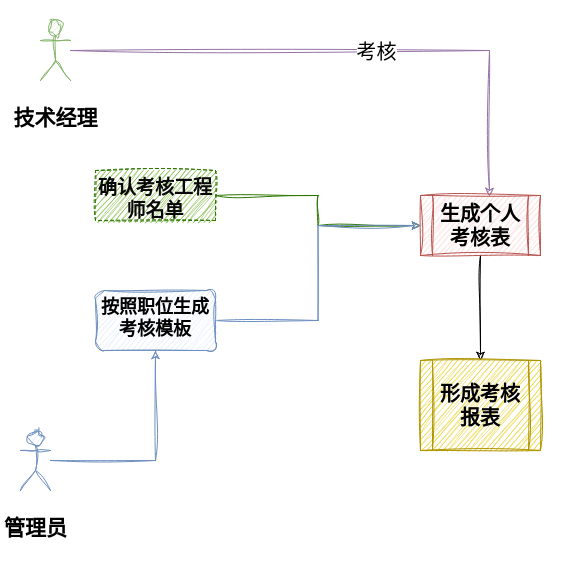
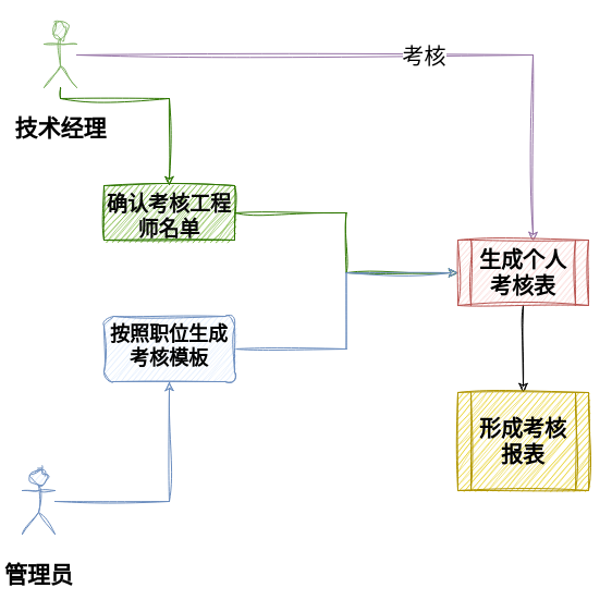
  <mxCell id="0" />
  <mxCell id="1" parent="0" />
+ <mxCell id="2" value="" style="edgeStyle=orthogonalEdgeStyle;rounded=0;orthogonalLoop=1;jettySize=auto;html=1;sketch=1;curveFitting=1;jiggle=2;fillColor=#60a917;strokeColor=#2D7600;" edge="1" parent="1" source="5" target="7"><mxGeometry relative="1" as="geometry"><Array as="points"><mxPoint x="55" y="90" /><mxPoint x="155" y="90" /></Array></mxGeometry></mxCell>
  <mxCell id="3" style="edgeStyle=orthogonalEdgeStyle;rounded=0;sketch=1;hachureGap=4;jiggle=2;curveFitting=1;orthogonalLoop=1;jettySize=auto;html=1;entryX=0.575;entryY=0.017;entryDx=0;entryDy=0;entryPerimeter=0;fontFamily=Architects Daughter;fontSource=https%3A%2F%2Ffonts.googleapis.com%2Fcss%3Ffamily%3DArchitects%2BDaughter;fontSize=16;fillColor=#e1d5e7;strokeColor=#9673a6;" edge="1" parent="1" source="5" target="13"><mxGeometry relative="1" as="geometry" /></mxCell>
  <mxCell id="4" value="&lt;font data-font-src=&quot;http://www.ps3000.com/fonts/%E6%96%B9%E6%AD%A3%E9%9D%99%E8%95%BE%E7%AE%80%E4%BD%93_%E5%BE%90%E9%9D%99%E8%95%BE%E6%89%8B%E5%86%99%E4%BD%93.fon&quot; face=&quot;方正徐静蕾体&quot;&gt;考核&lt;/font&gt;" style="edgeLabel;html=1;align=center;verticalAlign=middle;resizable=0;points=[];fontSize=20;fontFamily=Architects Daughter;" vertex="1" connectable="0" parent="3"><mxGeometry x="0.078" relative="1" as="geometry"><mxPoint as="offset" /></mxGeometry></mxCell>
  <mxCell id="5" value="&lt;h6&gt;&lt;font style=&quot;font-size: 21px;&quot;&gt;技术经理&lt;/font&gt;&lt;/h6&gt;" style="shape=umlActor;verticalLabelPosition=bottom;verticalAlign=top;html=1;outlineConnect=0;sketch=1;curveFitting=1;jiggle=2;fontFamily=方正徐静蕾体;fontSource=http%3A%2F%2Fwww.ps3000.com%2Ffonts%2F%25E6%2596%25B9%25E6%25AD%25A3%25E9%259D%2599%25E8%2595%25BE%25E7%25AE%2580%25E4%25BD%2593_%25E5%25BE%2590%25E9%259D%2599%25E8%2595%25BE%25E6%2589%258B%25E5%2586%2599%25E4%25BD%2593.fon;fillColor=#d5e8d4;strokeColor=#82b366;" vertex="1" parent="1"><mxGeometry x="40" y="20" width="30" height="60" as="geometry" /></mxCell>
  <mxCell id="6" style="edgeStyle=orthogonalEdgeStyle;rounded=0;sketch=1;hachureGap=4;jiggle=2;curveFitting=1;orthogonalLoop=1;jettySize=auto;html=1;fontFamily=Architects Daughter;fontSource=https%3A%2F%2Ffonts.googleapis.com%2Fcss%3Ffamily%3DArchitects%2BDaughter;fontSize=16;entryX=0;entryY=0.5;entryDx=0;entryDy=0;fillColor=#60a917;strokeColor=#2D7600;" edge="1" parent="1" source="7" target="13"><mxGeometry relative="1" as="geometry"><mxPoint x="360" y="260" as="targetPoint" /></mxGeometry></mxCell>
- <mxCell id="7" value="确认考核工程师名单" style="whiteSpace=wrap;html=1;verticalAlign=top;sketch=1;curveFitting=1;jiggle=2;fontFamily=方正徐静蕾体;fontSource=http%3A%2F%2Fwww.ps3000.com%2Ffonts%2F%25E6%2596%25B9%25E6%25AD%25A3%25E9%259D%2599%25E8%2595%25BE%25E7%25AE%2580%25E4%25BD%2593_%25E5%25BE%2590%25E9%259D%2599%25E8%2595%25BE%25E6%2589%258B%25E5%2586%2599%25E4%25BD%2593.fon;fontSize=19;fontStyle=1;fillColor=#60a917;fontColor=#080808;strokeColor=#2D7600;labelBackgroundColor=none;labelBorderColor=none;dashed=1;" vertex="1" parent="1"><mxGeometry x="95" y="170" width="120" height="50" as="geometry" /></mxCell>
+ <mxCell id="7" value="确认考核工程师名单" style="whiteSpace=wrap;html=1;verticalAlign=top;sketch=1;curveFitting=1;jiggle=2;fontFamily=方正徐静蕾体;fontSource=http%3A%2F%2Fwww.ps3000.com%2Ffonts%2F%25E6%2596%25B9%25E6%25AD%25A3%25E9%259D%2599%25E8%2595%25BE%25E7%25AE%2580%25E4%25BD%2593_%25E5%25BE%2590%25E9%259D%2599%25E8%2595%25BE%25E6%2589%258B%25E5%2586%2599%25E4%25BD%2593.fon;fontSize=19;fontStyle=1;fillColor=#60a917;fontColor=#080808;strokeColor=#2D7600;labelBackgroundColor=none;labelBorderColor=none;" vertex="1" parent="1"><mxGeometry x="95" y="170" width="120" height="50" as="geometry" /></mxCell>
  <mxCell id="8" value="" style="edgeStyle=orthogonalEdgeStyle;rounded=0;orthogonalLoop=1;jettySize=auto;html=1;sketch=1;curveFitting=1;jiggle=2;fillColor=#dae8fc;strokeColor=#6c8ebf;" edge="1" parent="1" source="9" target="11"><mxGeometry relative="1" as="geometry" /></mxCell>
  <mxCell id="9" value="&lt;h6&gt;&lt;span style=&quot;font-size: 21px;&quot;&gt;管理员&lt;/span&gt;&lt;/h6&gt;" style="shape=umlActor;verticalLabelPosition=bottom;verticalAlign=top;html=1;outlineConnect=0;sketch=1;curveFitting=1;jiggle=2;fontFamily=方正徐静蕾体;fontSource=http%3A%2F%2Fwww.ps3000.com%2Ffonts%2F%25E6%2596%25B9%25E6%25AD%25A3%25E9%259D%2599%25E8%2595%25BE%25E7%25AE%2580%25E4%25BD%2593_%25E5%25BE%2590%25E9%259D%2599%25E8%2595%25BE%25E6%2589%258B%25E5%2586%2599%25E4%25BD%2593.fon;fillColor=#dae8fc;strokeColor=#6c8ebf;" vertex="1" parent="1"><mxGeometry x="20" y="430" width="30" height="60" as="geometry" /></mxCell>
  <mxCell id="10" style="edgeStyle=orthogonalEdgeStyle;rounded=0;sketch=1;hachureGap=4;jiggle=2;curveFitting=1;orthogonalLoop=1;jettySize=auto;html=1;entryX=0;entryY=0.5;entryDx=0;entryDy=0;fontFamily=Architects Daughter;fontSource=https%3A%2F%2Ffonts.googleapis.com%2Fcss%3Ffamily%3DArchitects%2BDaughter;fontSize=16;fillColor=#dae8fc;strokeColor=#6c8ebf;" edge="1" parent="1" source="11" target="13"><mxGeometry relative="1" as="geometry" /></mxCell>
  <mxCell id="11" value="&lt;b&gt;&lt;font style=&quot;font-size: 18px;&quot;&gt;按照职位生成考核模板&lt;/font&gt;&lt;/b&gt;" style="whiteSpace=wrap;html=1;fontFamily=方正徐静蕾体;verticalAlign=top;sketch=1;curveFitting=1;jiggle=2;fontSource=http%3A%2F%2Fwww.ps3000.com%2Ffonts%2F%25E6%2596%25B9%25E6%25AD%25A3%25E9%259D%2599%25E8%2595%25BE%25E7%25AE%2580%25E4%25BD%2593_%25E5%25BE%2590%25E9%259D%2599%25E8%2595%25BE%25E6%2589%258B%25E5%2586%2599%25E4%25BD%2593.fon;fillColor=#dae8fc;strokeColor=#6c8ebf;rounded=1;" vertex="1" parent="1"><mxGeometry x="95" y="290" width="120" height="60" as="geometry" /></mxCell>
  <mxCell id="12" value="" style="edgeStyle=orthogonalEdgeStyle;rounded=0;sketch=1;hachureGap=4;jiggle=2;curveFitting=1;orthogonalLoop=1;jettySize=auto;html=1;fontFamily=Architects Daughter;fontSource=https%3A%2F%2Ffonts.googleapis.com%2Fcss%3Ffamily%3DArchitects%2BDaughter;fontSize=16;" edge="1" parent="1" source="13" target="14"><mxGeometry relative="1" as="geometry" /></mxCell>
- <mxCell id="13" value="&lt;font data-font-src=&quot;http://www.ps3000.com/fonts/%E6%96%B9%E6%AD%A3%E9%9D%99%E8%95%BE%E7%AE%80%E4%BD%93_%E5%BE%90%E9%9D%99%E8%95%BE%E6%89%8B%E5%86%99%E4%BD%93.fon&quot; face=&quot;方正徐静蕾体&quot;&gt;生成个人考核表&lt;/font&gt;" style="shape=process;whiteSpace=wrap;html=1;backgroundOutline=1;sketch=1;hachureGap=4;jiggle=2;curveFitting=1;fontFamily=Architects Daughter;fontSource=https%3A%2F%2Ffonts.googleapis.com%2Fcss%3Ffamily%3DArchitects%2BDaughter;fontSize=20;fillColor=#f8cecc;strokeColor=#b85450;fontStyle=1" vertex="1" parent="1"><mxGeometry x="420" y="195" width="120" height="60" as="geometry" /></mxCell>
+ <mxCell id="13" value="&lt;font data-font-src=&quot;http://www.ps3000.com/fonts/%E6%96%B9%E6%AD%A3%E9%9D%99%E8%95%BE%E7%AE%80%E4%BD%93_%E5%BE%90%E9%9D%99%E8%95%BE%E6%89%8B%E5%86%99%E4%BD%93.fon&quot; face=&quot;方正徐静蕾体&quot;&gt;生成个人考核表&lt;/font&gt;" style="shape=process;whiteSpace=wrap;html=1;backgroundOutline=1;sketch=1;hachureGap=4;jiggle=2;curveFitting=1;fontFamily=Architects Daughter;fontSource=https%3A%2F%2Ffonts.googleapis.com%2Fcss%3Ffamily%3DArchitects%2BDaughter;fontSize=20;fillColor=#f8cecc;strokeColor=#b85450;fontStyle=1" vertex="1" parent="1"><mxGeometry x="420" y="220" width="120" height="60" as="geometry" /></mxCell>
  <mxCell id="14" value="&lt;font data-font-src=&quot;http://www.ps3000.com/fonts/%E6%96%B9%E6%AD%A3%E9%9D%99%E8%95%BE%E7%AE%80%E4%BD%93_%E5%BE%90%E9%9D%99%E8%95%BE%E6%89%8B%E5%86%99%E4%BD%93.fon&quot; face=&quot;方正徐静蕾体&quot;&gt;形成考核报表&lt;/font&gt;" style="shape=process;whiteSpace=wrap;html=1;backgroundOutline=1;sketch=1;hachureGap=4;jiggle=2;curveFitting=1;fontFamily=Architects Daughter;fontSource=https%3A%2F%2Ffonts.googleapis.com%2Fcss%3Ffamily%3DArchitects%2BDaughter;fontSize=20;fillColor=#e3c800;strokeColor=#B09500;fontStyle=1;fontColor=#000000;" vertex="1" parent="1"><mxGeometry x="420" y="360" width="120" height="90" as="geometry" /></mxCell>
